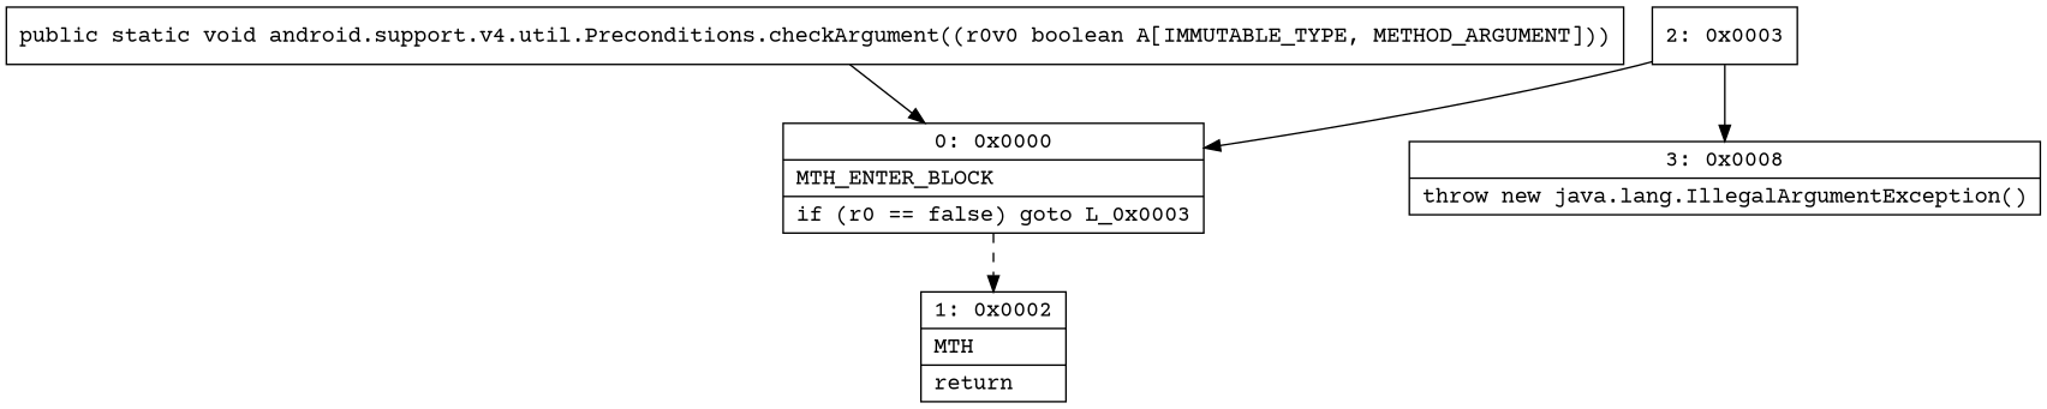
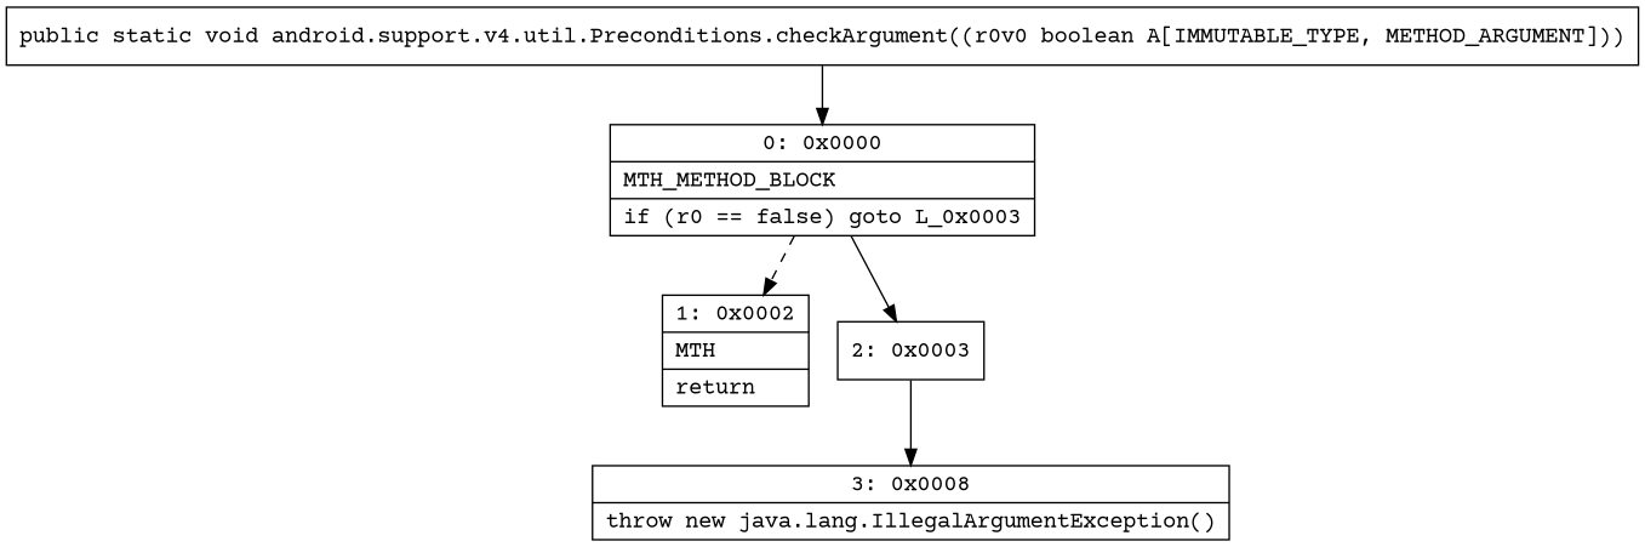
  digraph {
    fontname="Courier Prime"
    node [fontname="Courier Prime" shape=record]
    edge [fontname="Courier Prime"]
-   n1 [label="{0\:\ 0x0000|MTH_ENTER_BLOCK\l|if (r0 == false) goto L_0x0003\l}"]
+   n1 [label="{0\:\ 0x0000|MTH_METHOD_BLOCK\l|if (r0 == false) goto L_0x0003\l}"]
    n2 [label="{1\:\ 0x0002|MTH\l|return\l}"]
    n3 [label="{2\:\ 0x0003}"]
    n4 [label="{3\:\ 0x0008|throw new java.lang.IllegalArgumentException()\l}"]
    n5 [label="{public static void android.support.v4.util.Preconditions.checkArgument((r0v0 boolean A[IMMUTABLE_TYPE, METHOD_ARGUMENT])) }"]
    n1 -> n2 [style=dashed]
-   n3 -> n1
+   n1 -> n3
    n3 -> n4
    n5 -> n1
  }
